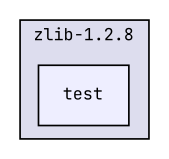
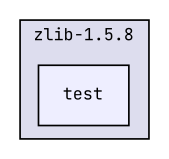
  digraph {
    compound=true
    fontname="JetBrains Mono"
    n1 [fillcolor="#eeeeff" fontname="JetBrains Mono" fontsize=10 label=test pencolor=black shape=box style=filled]
    subgraph cluster_1 {
      bgcolor="#ddddee"
      fontsize=10
-     label="zlib-1.2.8"
+     label="zlib-1.5.8"
      pencolor=black
      n1
    }
  }
